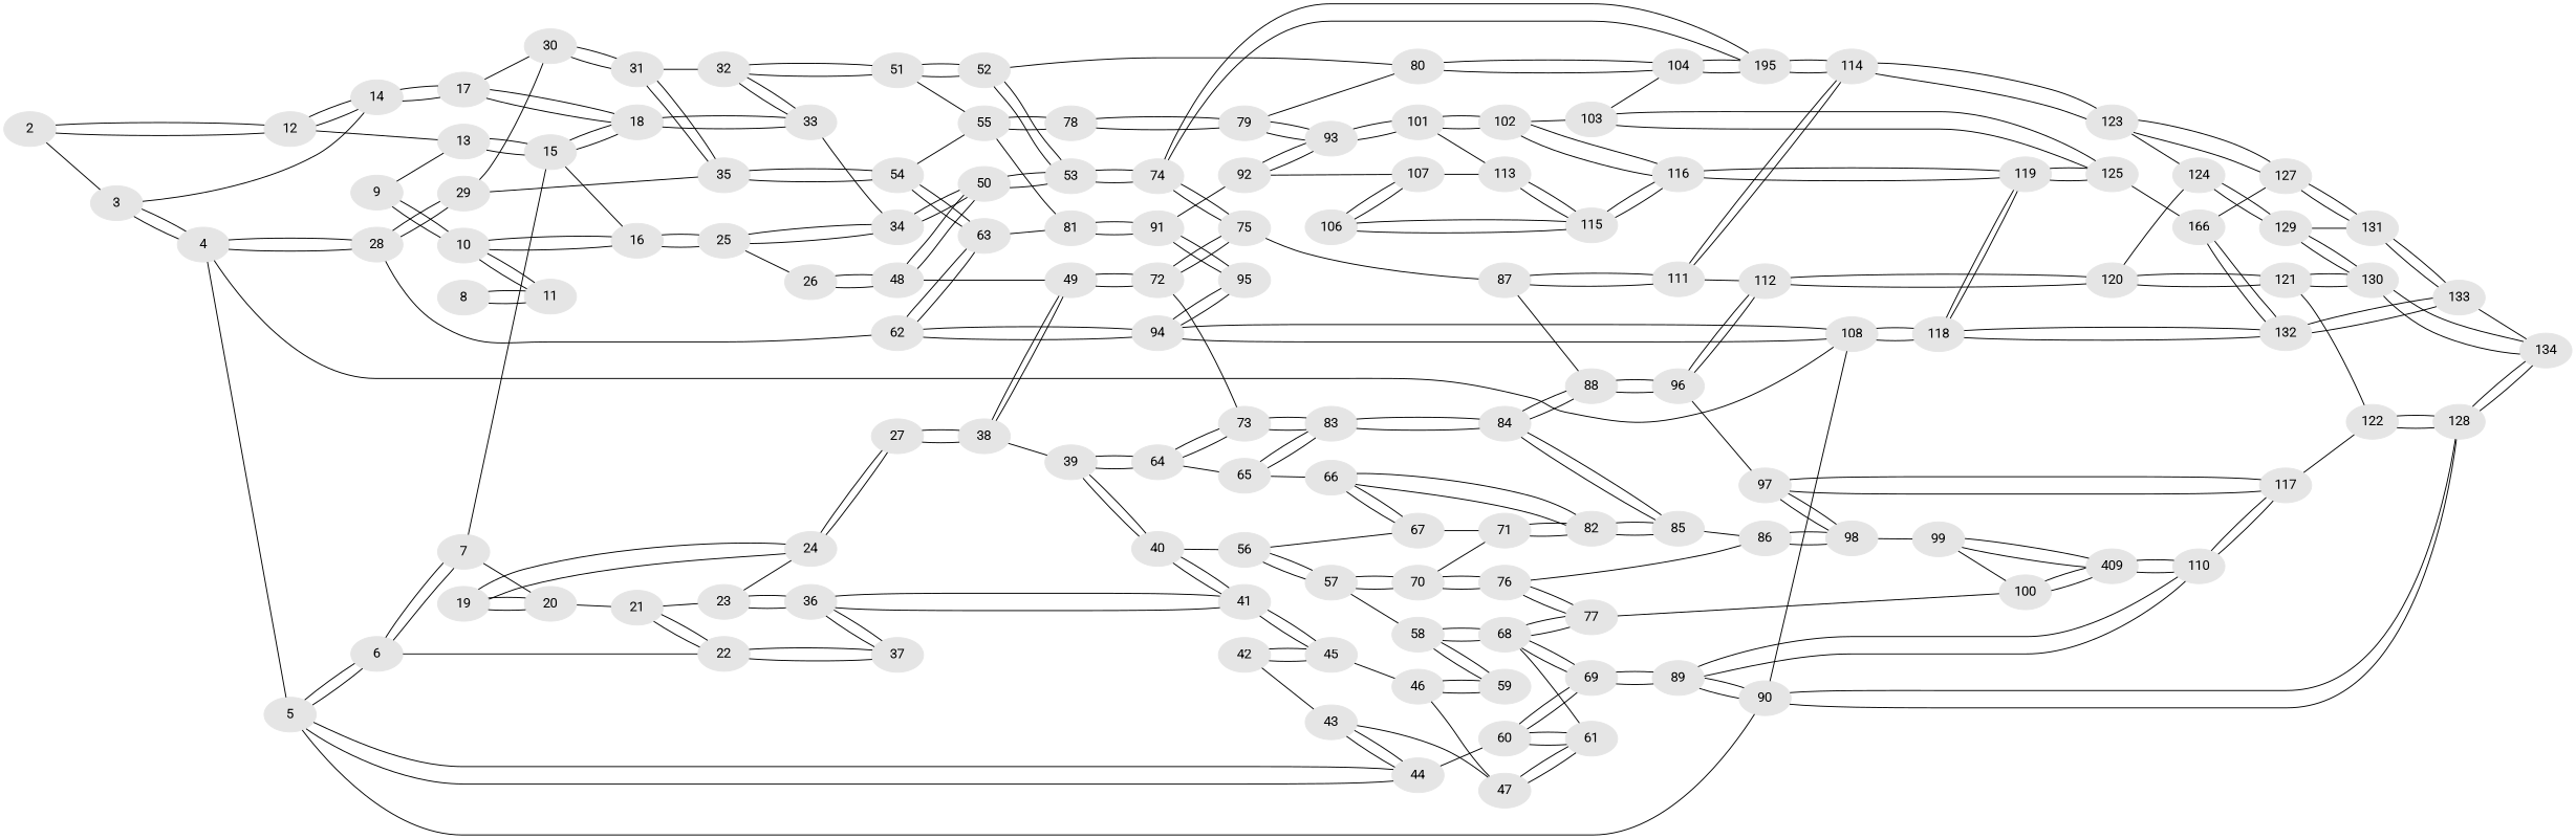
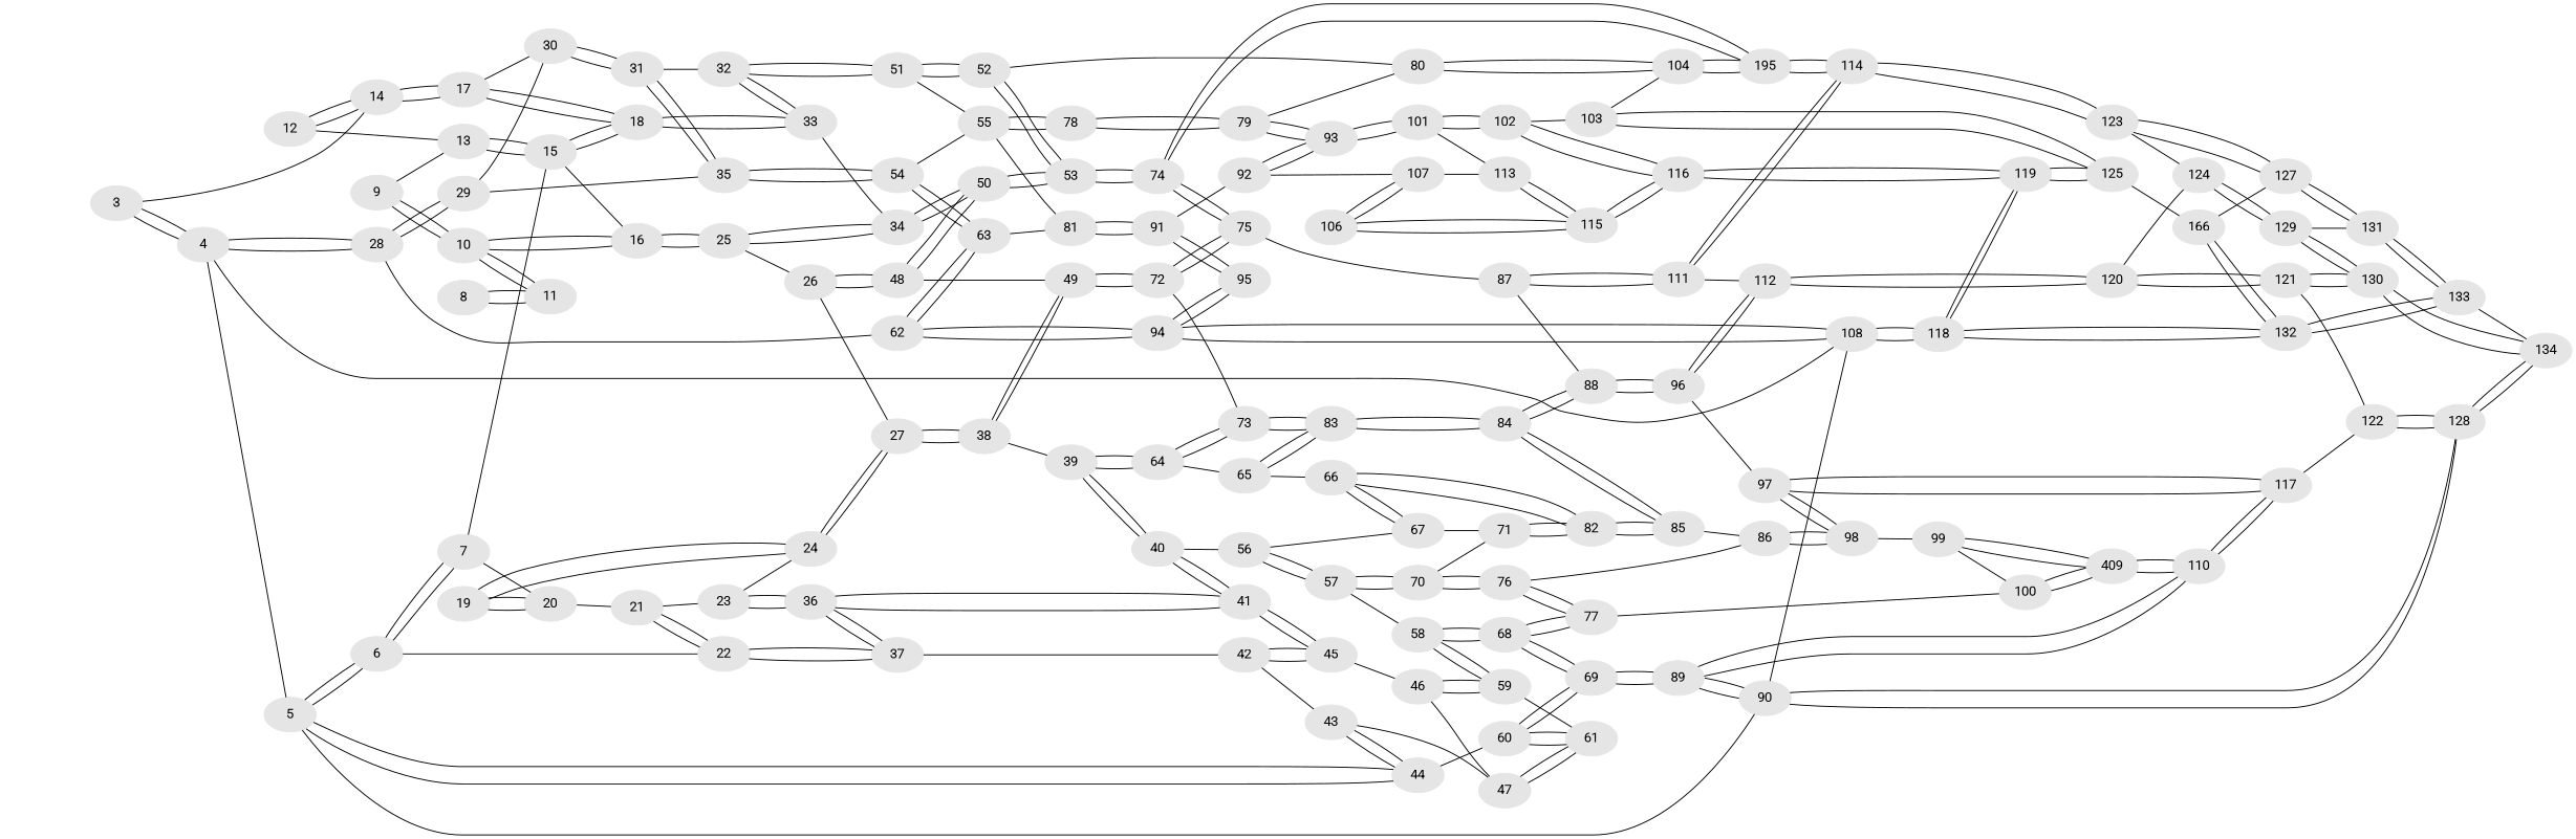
  graph {
    fontname=Roboto
    rankdir=LR
    node [color=gray90 fontname=Roboto style=filled]
    edge [fontname=Roboto]
-   2
    3
    12
    9
    10
    13
    4
    14
    5
    28
    108
    17
    6
    44
    90
    29
    62
    118
    7
    22
    60
    128
    20
    15
    37
    8
    11
    21
    16
    25
    19
    24
    18
    30
    33
    26
    34
    31
    27
    23
    36
    42
    41
    38
    48
    50
    49
    39
    35
    63
    94
    54
    32
    51
    52
    55
    53
    45
    43
    40
    64
    72
    56
    65
    73
    57
    67
    46
    47
    61
    69
    59
    75
    74
    80
    78
    81
    104
    n79 [label=195]
    79
    58
    70
    71
    68
    76
    77
    89
    95
    91
    66
    83
    82
    84
    85
    100
    110
    86
    87
    114
    88
    111
    98
    n103 [label=409]
    93
    101
    92
    96
    99
    112
    97
    117
    134
    107
    113
    102
    106
    115
    120
    122
    103
    116
    125
    119
    n124 [label=166]
    123
    132
    121
    124
    127
    133
    130
    129
    131
-   2 -- 3
-   2 -- 12
-   2 -- 12
    3 -- 4
    3 -- 4
    3 -- 14
    12 -- 13
    12 -- 14
    12 -- 14
    9 -- 10
    9 -- 10
    9 -- 13
    10 -- 11
    10 -- 11
    10 -- 16
    10 -- 16
    13 -- 15
    13 -- 15
    4 -- 5
    4 -- 28
    4 -- 28
    4 -- 108
    14 -- 17
    14 -- 17
    5 -- 6
    5 -- 6
    5 -- 44
    5 -- 44
    5 -- 90
    28 -- 29
    28 -- 29
    28 -- 62
    108 -- 118
    108 -- 118
    17 -- 18
    17 -- 18
    17 -- 30
    6 -- 7
    6 -- 7
    6 -- 22
    44 -- 60
    90 -- 108
    90 -- 128
    90 -- 128
    29 -- 30
    29 -- 35
    62 -- 63
    62 -- 63
    62 -- 94
    62 -- 94
    118 -- 119
    118 -- 119
    118 -- 132
    118 -- 132
    7 -- 20
    7 -- 15
    22 -- 37
    22 -- 37
    60 -- 61
    60 -- 61
    60 -- 69
    60 -- 69
    128 -- 134
    128 -- 134
    20 -- 21
    15 -- 16
    15 -- 18
    15 -- 18
+   37 -- 42
    8 -- 11
    8 -- 11
    21 -- 22
    21 -- 22
    21 -- 23
    16 -- 25
    16 -- 25
    25 -- 26
    25 -- 34
    25 -- 34
    19 -- 20
    19 -- 20
    19 -- 24
    19 -- 24
    24 -- 27
    24 -- 27
    18 -- 33
    18 -- 33
    30 -- 31
    30 -- 31
    33 -- 34
+   26 -- 27
    26 -- 48
    26 -- 48
    34 -- 50
    34 -- 50
    31 -- 35
    31 -- 35
    31 -- 32
    27 -- 38
    27 -- 38
    23 -- 24
    23 -- 36
    23 -- 36
    36 -- 37
    36 -- 37
    36 -- 41
    36 -- 41
    42 -- 45
    42 -- 45
    42 -- 43
    41 -- 45
    41 -- 45
    38 -- 49
    38 -- 49
    38 -- 39
    48 -- 50
    48 -- 50
    48 -- 49
    50 -- 53
    50 -- 53
    49 -- 72
    49 -- 72
    39 -- 40
    39 -- 40
    39 -- 64
    39 -- 64
    35 -- 54
    35 -- 54
    63 -- 81
    94 -- 108
    94 -- 108
    94 -- 95
    94 -- 95
    54 -- 63
    54 -- 63
    54 -- 55
    32 -- 33
    32 -- 33
    32 -- 51
    32 -- 51
    51 -- 52
    51 -- 52
    51 -- 55
    52 -- 53
    52 -- 53
    52 -- 80
    55 -- 78
    55 -- 78
    55 -- 81
    53 -- 74
    53 -- 74
    45 -- 46
    43 -- 44
    43 -- 44
    43 -- 47
    40 -- 41
    40 -- 41
    40 -- 56
    64 -- 65
    64 -- 73
    64 -- 73
    72 -- 73
    72 -- 75
    72 -- 75
    56 -- 57
    56 -- 57
    56 -- 67
    65 -- 66
    65 -- 83
    65 -- 83
    73 -- 83
    73 -- 83
    57 -- 58
    57 -- 70
    57 -- 70
    67 -- 71
    46 -- 47
    46 -- 59
    46 -- 59
    47 -- 61
    47 -- 61
    69 -- 89
    69 -- 89
-   68 -- 61
+   59 -- 61
    75 -- 87
    74 -- 75
    74 -- 75
    74 -- n79
    74 -- n79
    80 -- 104
    80 -- 104
    78 -- 79
    78 -- 79
    81 -- 91
    81 -- 91
    104 -- n79
    104 -- n79
    n79 -- 114
    n79 -- 114
    79 -- 80
    79 -- 93
    79 -- 93
    58 -- 59
    58 -- 59
    58 -- 68
    58 -- 68
    70 -- 71
    70 -- 76
    70 -- 76
    71 -- 82
    71 -- 82
    68 -- 69
    68 -- 69
    68 -- 77
    68 -- 77
    76 -- 77
    76 -- 77
    76 -- 86
    77 -- 100
    89 -- 90
    89 -- 90
    89 -- 110
    89 -- 110
    91 -- 95
    91 -- 95
    91 -- 92
    66 -- 67
    66 -- 67
    66 -- 82
    66 -- 82
    83 -- 84
    83 -- 84
    82 -- 85
    82 -- 85
    84 -- 85
    84 -- 85
    84 -- 88
    84 -- 88
    85 -- 86
    100 -- n103
    100 -- n103
    110 -- 117
    110 -- 117
    86 -- 98
    86 -- 98
    87 -- 88
    87 -- 111
    87 -- 111
    114 -- 123
    114 -- 123
    88 -- 96
    88 -- 96
    111 -- 114
    111 -- 114
    111 -- 112
    98 -- 99
    n103 -- 110
    n103 -- 110
    93 -- 101
    93 -- 101
    101 -- 113
    101 -- 102
    101 -- 102
    92 -- 93
    92 -- 93
    92 -- 107
    96 -- 112
    96 -- 112
    96 -- 97
    99 -- 100
    99 -- n103
    99 -- n103
    112 -- 120
    112 -- 120
    97 -- 98
    97 -- 98
    97 -- 117
    97 -- 117
    117 -- 122
    107 -- 113
    113 -- 115
    113 -- 115
    102 -- 103
    102 -- 116
    102 -- 116
    106 -- 107
    106 -- 107
    106 -- 115
    106 -- 115
    115 -- 116
    115 -- 116
    120 -- 121
    120 -- 121
    120 -- 124
    122 -- 128
    122 -- 128
    103 -- 104
    103 -- 125
    103 -- 125
    116 -- 119
    116 -- 119
    125 -- n124
    119 -- 125
    119 -- 125
    n124 -- 132
    n124 -- 132
    n124 -- 127
    123 -- 124
    123 -- 127
    123 -- 127
    132 -- 133
    132 -- 133
    121 -- 122
    121 -- 130
    121 -- 130
    124 -- 129
    124 -- 129
    127 -- 131
    127 -- 131
    133 -- 134
    130 -- 134
    130 -- 134
    129 -- 130
    129 -- 130
    129 -- 131
    131 -- 133
    131 -- 133
  }
